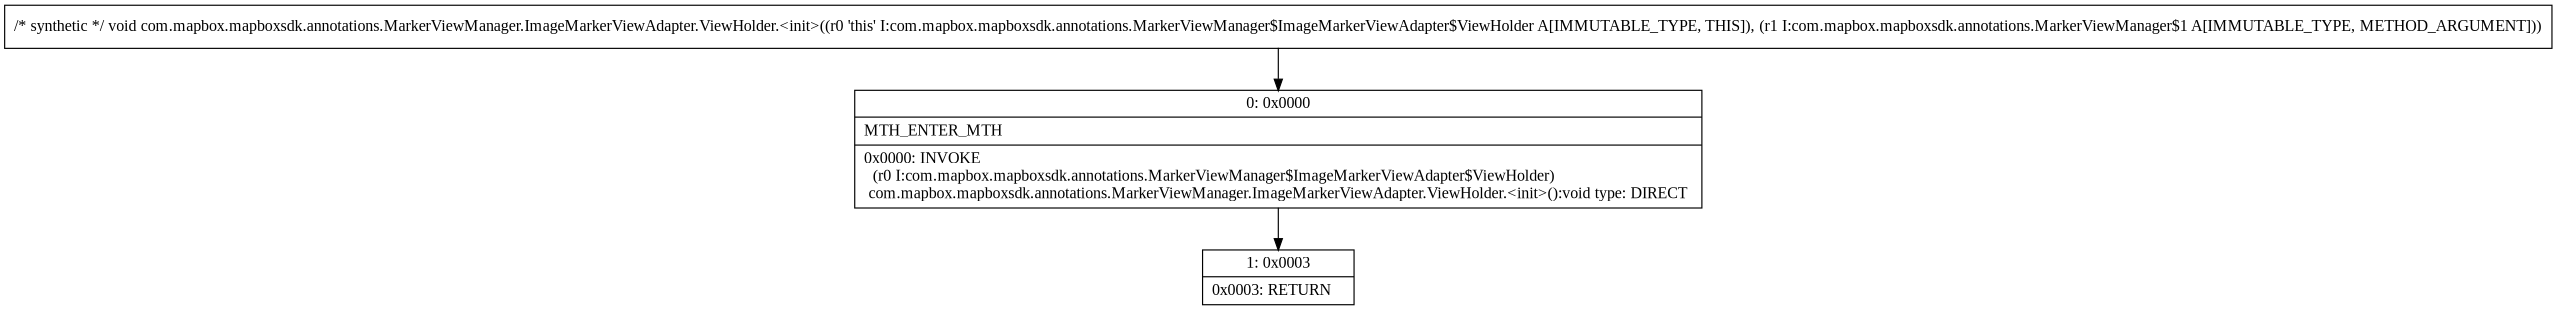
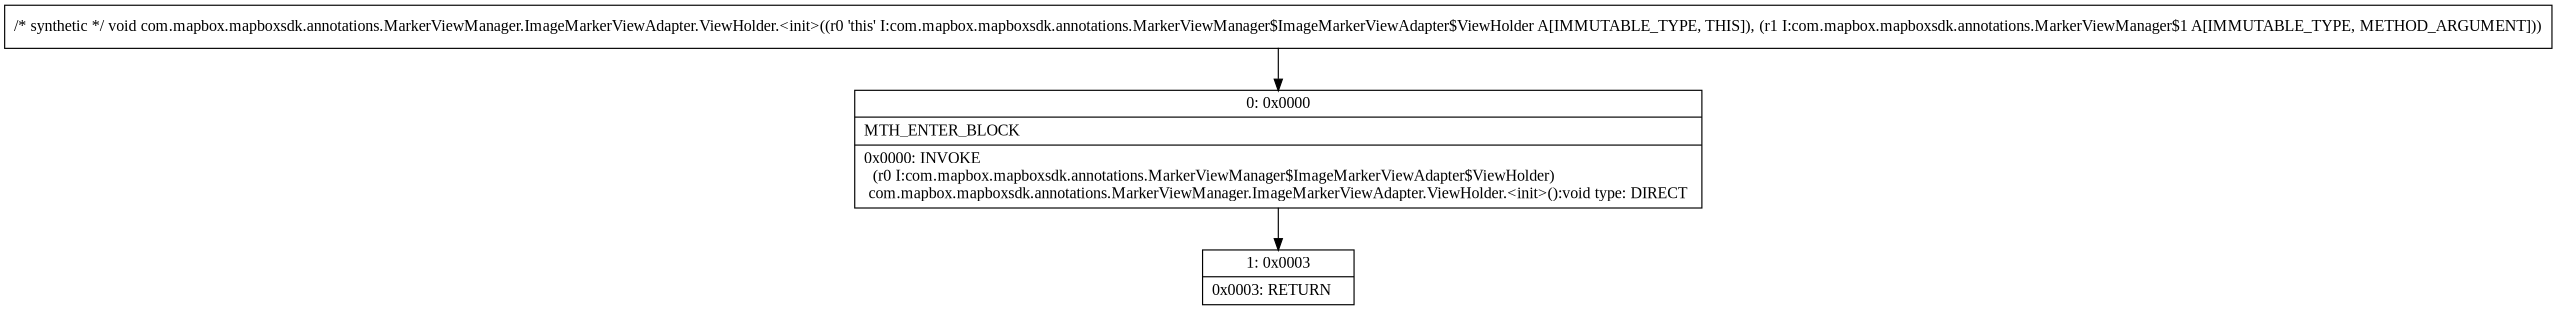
  digraph {
    fontname="Liberation Serif"
    node [shape=record fontname="Liberation Serif"]
    edge [fontname="Liberation Serif"]
-   n1 [label="{0\:\ 0x0000|MTH_ENTER_MTH\l|0x0000: INVOKE  \l  (r0 I:com.mapbox.mapboxsdk.annotations.MarkerViewManager$ImageMarkerViewAdapter$ViewHolder)\l com.mapbox.mapboxsdk.annotations.MarkerViewManager.ImageMarkerViewAdapter.ViewHolder.\<init\>():void type: DIRECT \l}"]
+   n1 [label="{0\:\ 0x0000|MTH_ENTER_BLOCK\l|0x0000: INVOKE  \l  (r0 I:com.mapbox.mapboxsdk.annotations.MarkerViewManager$ImageMarkerViewAdapter$ViewHolder)\l com.mapbox.mapboxsdk.annotations.MarkerViewManager.ImageMarkerViewAdapter.ViewHolder.\<init\>():void type: DIRECT \l}"]
    n2 [label="{1\:\ 0x0003|0x0003: RETURN   \l}"]
    n3 [label="{\/* synthetic *\/ void com.mapbox.mapboxsdk.annotations.MarkerViewManager.ImageMarkerViewAdapter.ViewHolder.\<init\>((r0 'this' I:com.mapbox.mapboxsdk.annotations.MarkerViewManager$ImageMarkerViewAdapter$ViewHolder A[IMMUTABLE_TYPE, THIS]), (r1 I:com.mapbox.mapboxsdk.annotations.MarkerViewManager$1 A[IMMUTABLE_TYPE, METHOD_ARGUMENT])) }"]
    n1 -> n2
    n3 -> n1
  }
